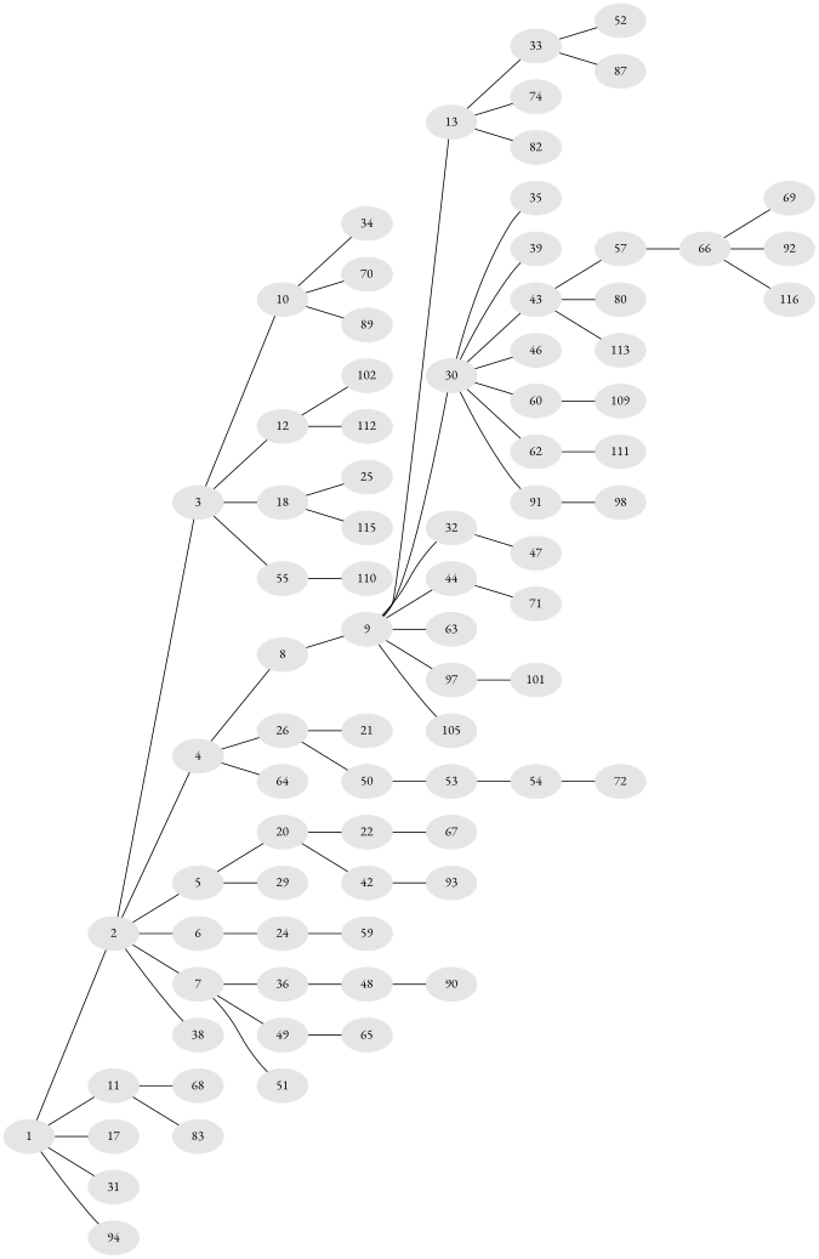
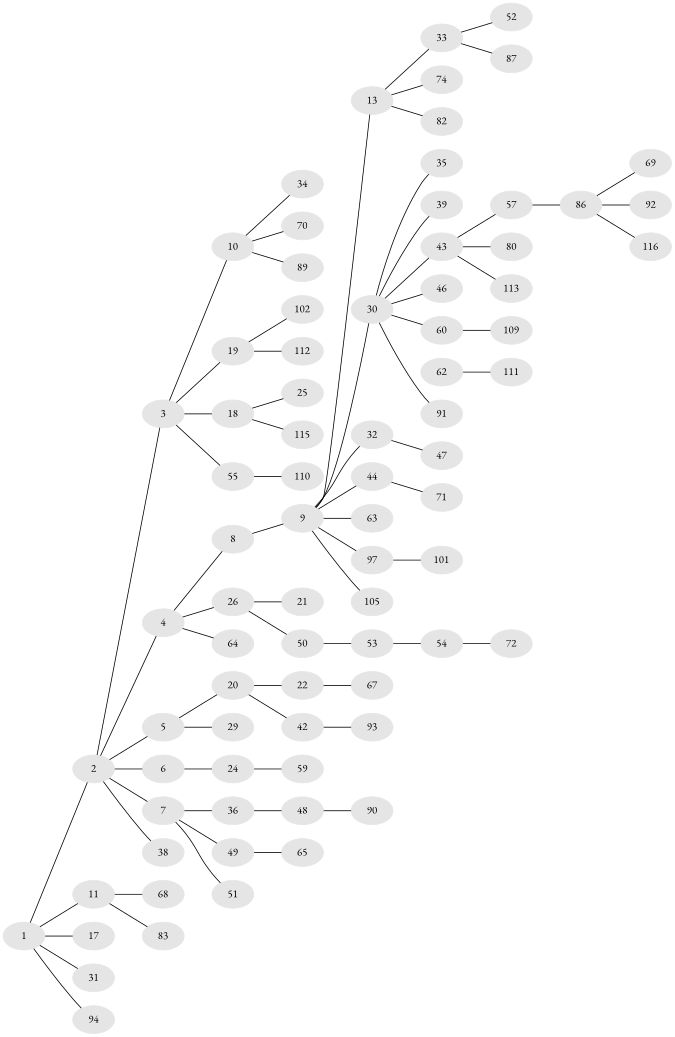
  graph {
    fontname="EB Garamond"
    rankdir=LR
    node [color=gray90 fontname="EB Garamond" style=filled]
    edge [fontname="EB Garamond"]
    1 [super="+84"]
    2
    11 [super="+26"]
    17 [super="+45"]
    n5 [label=31]
    94
    3
    4 [super="+14"]
    5 [super="+15"]
    6 [super="+107"]
    7 [super="+31"]
    38 [super="+78"]
    68
    83
    10 [super="+23"]
-   12 [super="+96"]
+   12 [super="+96" label=19]
    18 [super="+79"]
    55 [super="+88"]
    8
    n20 [label=26 super="+40"]
    64
    20 [super="+41"]
    29
    24 [super="+108"]
    36
    49 [super="+99"]
    51
    34 [super="+56"]
    70
    89
    102
    112
    25
    115
    110
    9 [super="+19"]
    21 [super="+73"]
    50 [super="+104"]
    22 [super="+27"]
    42 [super="+58"]
    59
    48 [super="+77"]
    65
    13 [super="+28"]
    30 [super="+37"]
    32
    44
    63
    97
    105
    33 [super="+76"]
    74
    82 [super="+95"]
    35 [super="+61"]
    39
    43 [super="+85"]
    46
    60
    62
    91
    47
    71 [super="+86"]
    101
    52
    87 [super="+106"]
    53 [super="+75"]
    67
    93
    57
    80
    113
    109
    111
-   98
    90
-   66 [super="+103"]
+   66 [super="+103" label=86]
    54 [super="+114"]
    72
    69 [super="+100"]
    92
    116
    1 -- 2
    1 -- 11
    1 -- 17
    1 -- n5
    1 -- 94
    2 -- 3
    2 -- 4
    2 -- 5
    2 -- 6
    2 -- 7
    2 -- 38
    11 -- 68
    11 -- 83
    3 -- 10
    3 -- 12
    3 -- 18
    3 -- 55
    4 -- 8
    4 -- n20
    4 -- 64
    5 -- 20
    5 -- 29
    6 -- 24
    7 -- 36
    7 -- 49
    7 -- 51
    10 -- 34
    10 -- 70
    10 -- 89
    12 -- 102
    12 -- 112
    18 -- 25
    18 -- 115
    55 -- 110
    8 -- 9
    n20 -- 21
    n20 -- 50
    20 -- 22
    20 -- 42
    24 -- 59
    36 -- 48
    49 -- 65
    9 -- 13
    9 -- 30
    9 -- 32
    9 -- 44
    9 -- 63
    9 -- 97
    9 -- 105
    50 -- 53
    22 -- 67
    42 -- 93
    48 -- 90
    13 -- 33
    13 -- 74
    13 -- 82
    30 -- 35
    30 -- 39
    30 -- 43
    30 -- 46
    30 -- 60
-   30 -- 62
    30 -- 91
    32 -- 47
    44 -- 71
    97 -- 101
    33 -- 52
    33 -- 87
    43 -- 57
    43 -- 80
    43 -- 113
    60 -- 109
    62 -- 111
-   91 -- 98
    53 -- 54
    57 -- 66
    66 -- 69
    66 -- 92
    66 -- 116
    54 -- 72
  }
